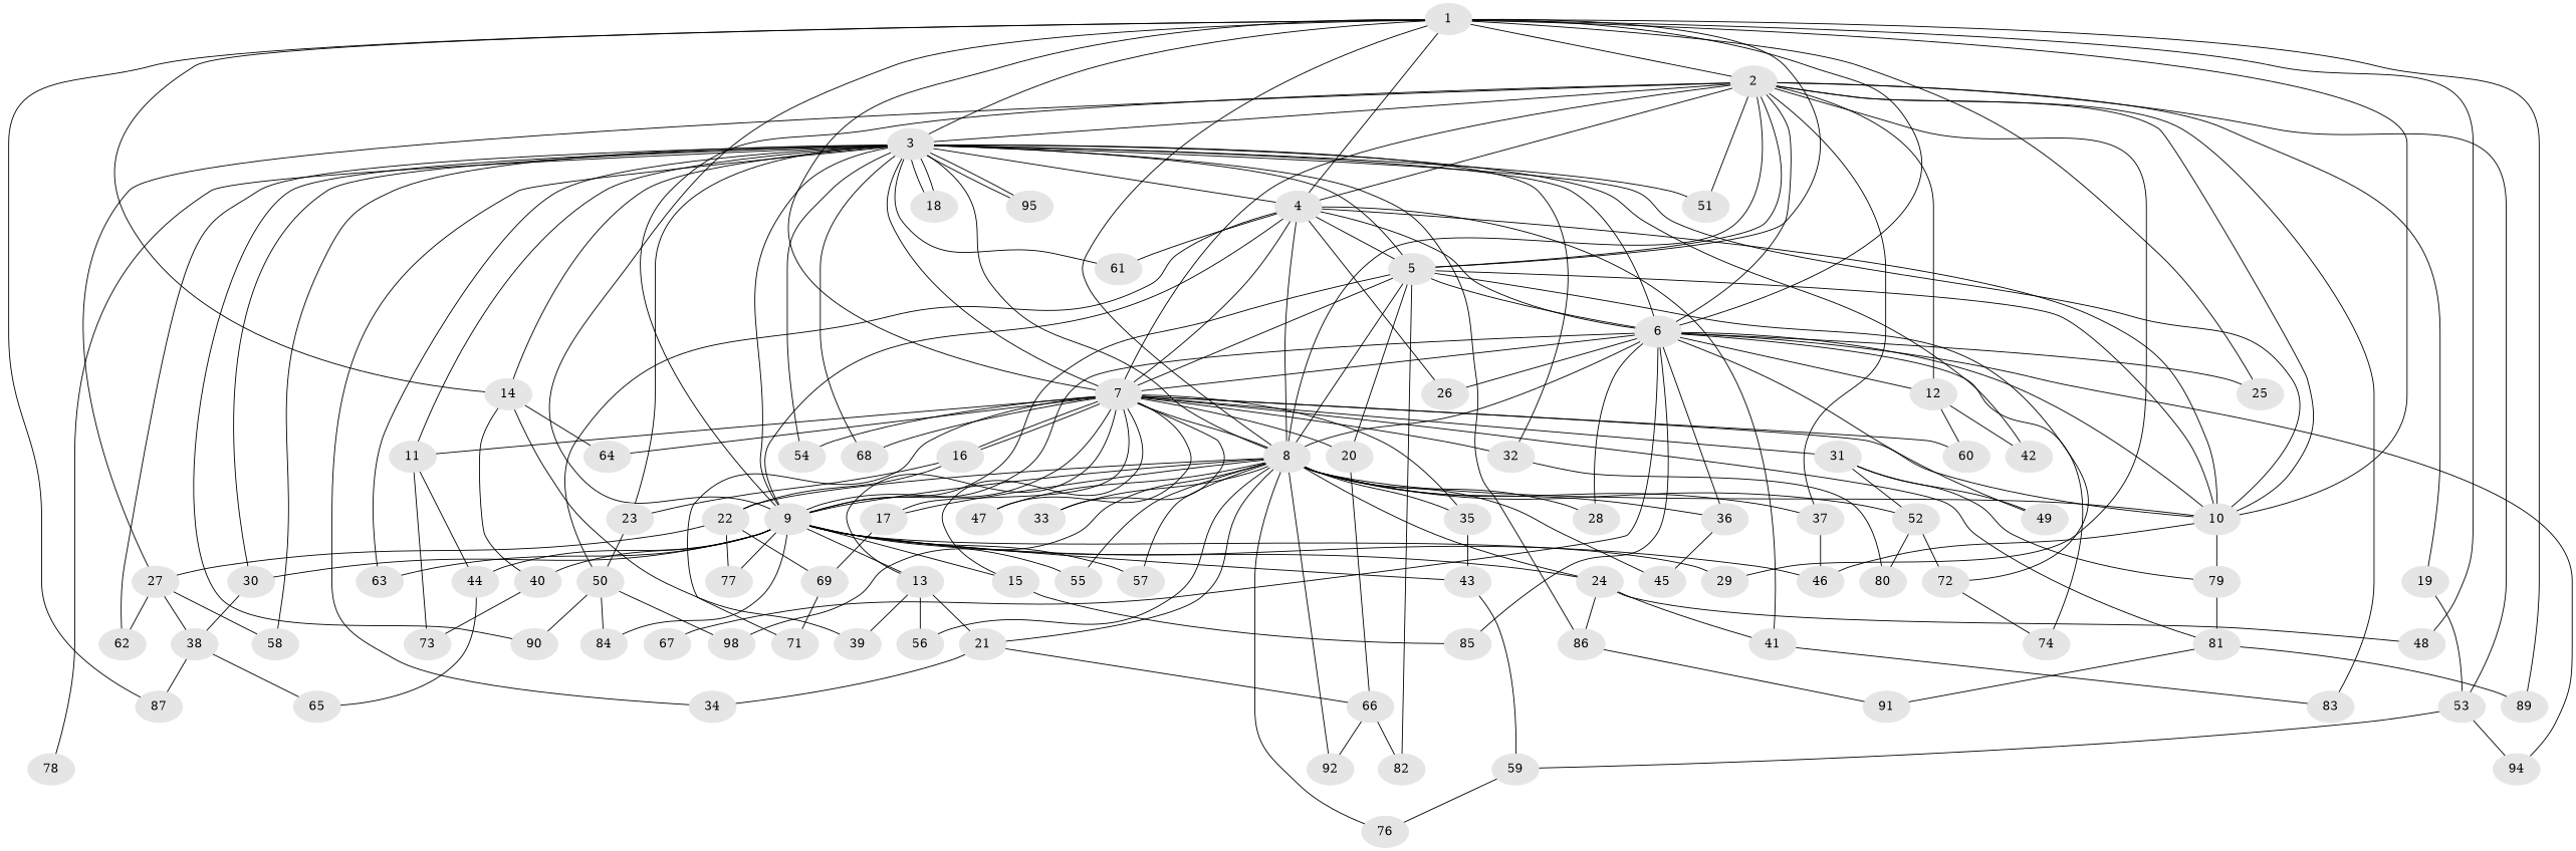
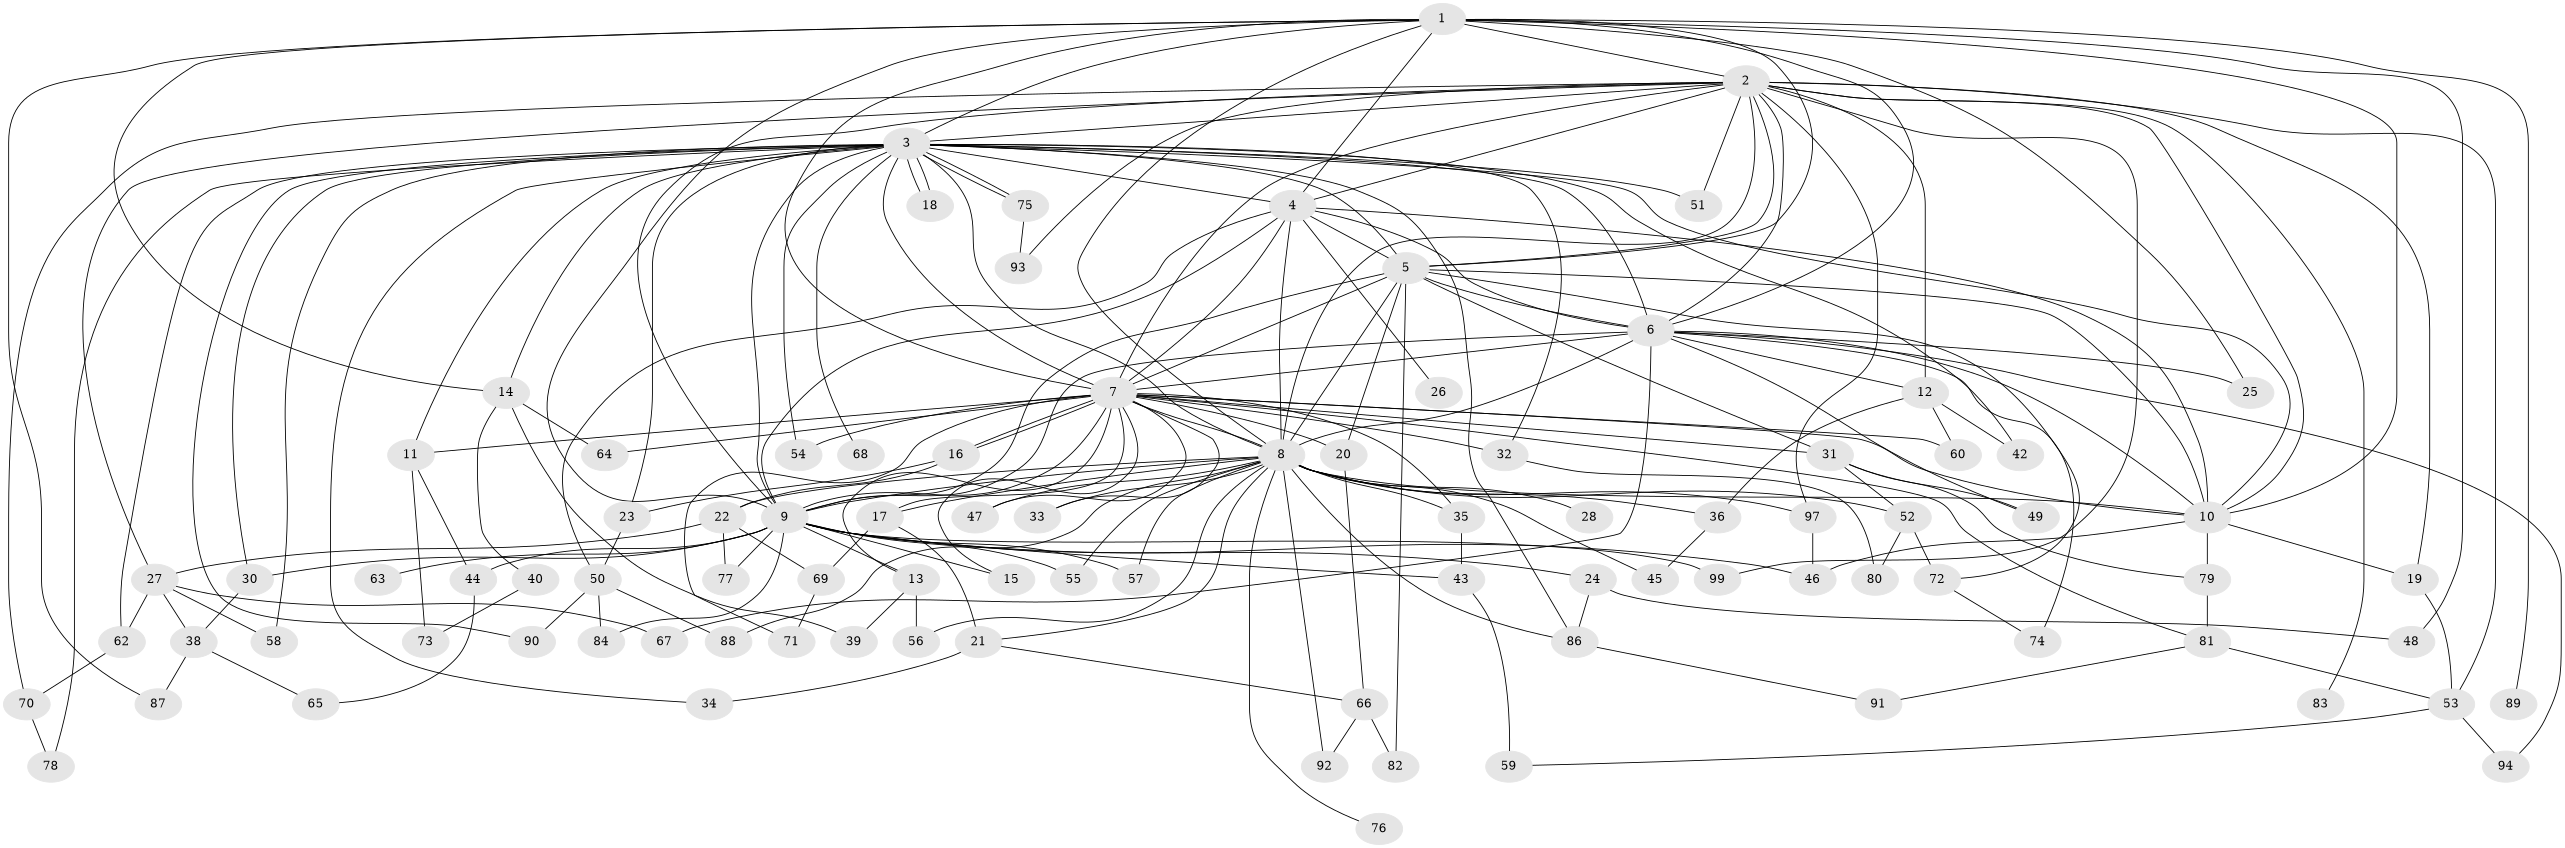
  graph {
    node [color=gray90 style=filled]
    1
    2
    3
    4
    5
    6
    7
    8
    9
    10
    14
    25
    48
    87
    89
    12
    19
    27
-   29
-   37
+   29 [label=99]
+   37 [label=97]
    51
    53
+   70
    83
+   93
    11
    18
    23
    30
    32
    34
    42
    54
    58
-   61
    62
    63
    68
-   75 [label=95]
+   75
    78
    86
    90
    26
-   41
    50
    20
    31
    72
    82
    28
    36
    49
    67
    74
-   85
    94
    13
    15
    16
    17
    33
    35
    47
    60
    64
    71
    81
    21
    22
    24
    45
    52
    55
    56
    57
    76
-   88 [label=98]
+   88
    92
    40
    43
    44
    77
    84
    46
    79
    39
    38
    59
    73
    80
    91
    66
    69
    65
    1 -- 2
    1 -- 3
    1 -- 4
    1 -- 5
    1 -- 6
    1 -- 7
    1 -- 8
    1 -- 9
    1 -- 10
    1 -- 14
    1 -- 25
    1 -- 48
    1 -- 87
    1 -- 89
    2 -- 3
    2 -- 4
    2 -- 5
    2 -- 6
    2 -- 7
    2 -- 8
    2 -- 9
    2 -- 10
    2 -- 12
    2 -- 19
    2 -- 27
    2 -- 29
    2 -- 37
    2 -- 51
    2 -- 53
+   2 -- 70
    2 -- 83
+   2 -- 93
    3 -- 4
    3 -- 5
    3 -- 6
    3 -- 7
    3 -- 8
    3 -- 9
    3 -- 10
    3 -- 14
    3 -- 51
    3 -- 11
    3 -- 18
    3 -- 18
    3 -- 23
    3 -- 30
    3 -- 32
    3 -- 34
    3 -- 42
    3 -- 54
    3 -- 58
-   3 -- 61
    3 -- 62
-   3 -- 63
    3 -- 68
    3 -- 75
    3 -- 75
    3 -- 78
    3 -- 86
    3 -- 90
    4 -- 5
    4 -- 6
    4 -- 7
    4 -- 8
    4 -- 9
    4 -- 10
-   4 -- 61
    4 -- 26
-   4 -- 41
    4 -- 50
    5 -- 6
    5 -- 7
    5 -- 8
    5 -- 9
    5 -- 10
    5 -- 20
+   5 -- 31
    5 -- 72
    5 -- 82
    6 -- 7
    6 -- 8
    6 -- 9
    6 -- 10
    6 -- 25
    6 -- 12
-   6 -- 26
-   6 -- 28
-   6 -- 36
+   12 -- 36
    6 -- 49
    6 -- 67
    6 -- 74
-   6 -- 85
    6 -- 94
    7 -- 8
    7 -- 9
    7 -- 10
    7 -- 11
    7 -- 32
    7 -- 54
-   7 -- 68
    7 -- 20
    7 -- 31
    7 -- 13
    7 -- 15
    7 -- 16
    7 -- 16
    7 -- 17
    7 -- 33
    7 -- 35
    7 -- 47
    7 -- 60
    7 -- 64
    7 -- 71
    7 -- 81
    8 -- 9
    8 -- 10
    8 -- 37
    8 -- 28
    8 -- 36
    8 -- 17
    8 -- 33
    8 -- 35
    8 -- 47
    8 -- 21
    8 -- 22
-   8 -- 24
+   8 -- 86
    8 -- 45
    8 -- 52
    8 -- 55
    8 -- 56
    8 -- 57
    8 -- 76
    8 -- 88
    8 -- 92
    9 -- 29
    9 -- 30
    9 -- 63
    9 -- 13
    9 -- 15
    9 -- 24
    9 -- 55
    9 -- 57
-   9 -- 40
    9 -- 43
    9 -- 44
    9 -- 77
    9 -- 84
    9 -- 46
+   10 -- 19
    10 -- 46
    10 -- 79
    14 -- 64
    14 -- 40
    14 -- 39
    12 -- 42
    12 -- 60
    19 -- 53
    27 -- 58
    27 -- 62
+   27 -- 67
    27 -- 38
    37 -- 46
    53 -- 94
    53 -- 59
+   70 -- 78
    11 -- 44
    11 -- 73
    23 -- 50
    30 -- 38
    32 -- 80
+   62 -- 70
+   75 -- 93
    86 -- 91
-   41 -- 83
    50 -- 90
    50 -- 88
    50 -- 84
    20 -- 66
    31 -- 49
    31 -- 52
    31 -- 79
    72 -- 74
    36 -- 45
-   13 -- 21
+   17 -- 21
    13 -- 56
    13 -- 39
-   15 -- 85
    16 -- 23
    16 -- 22
    17 -- 69
    35 -- 43
-   81 -- 89
+   81 -- 53
    81 -- 91
    21 -- 34
    21 -- 66
    22 -- 27
    22 -- 77
    22 -- 69
    24 -- 48
    24 -- 86
-   24 -- 41
    52 -- 72
    52 -- 80
    40 -- 73
    43 -- 59
    44 -- 65
    79 -- 81
    38 -- 87
    38 -- 65
-   59 -- 76
    66 -- 82
    66 -- 92
    69 -- 71
  }
